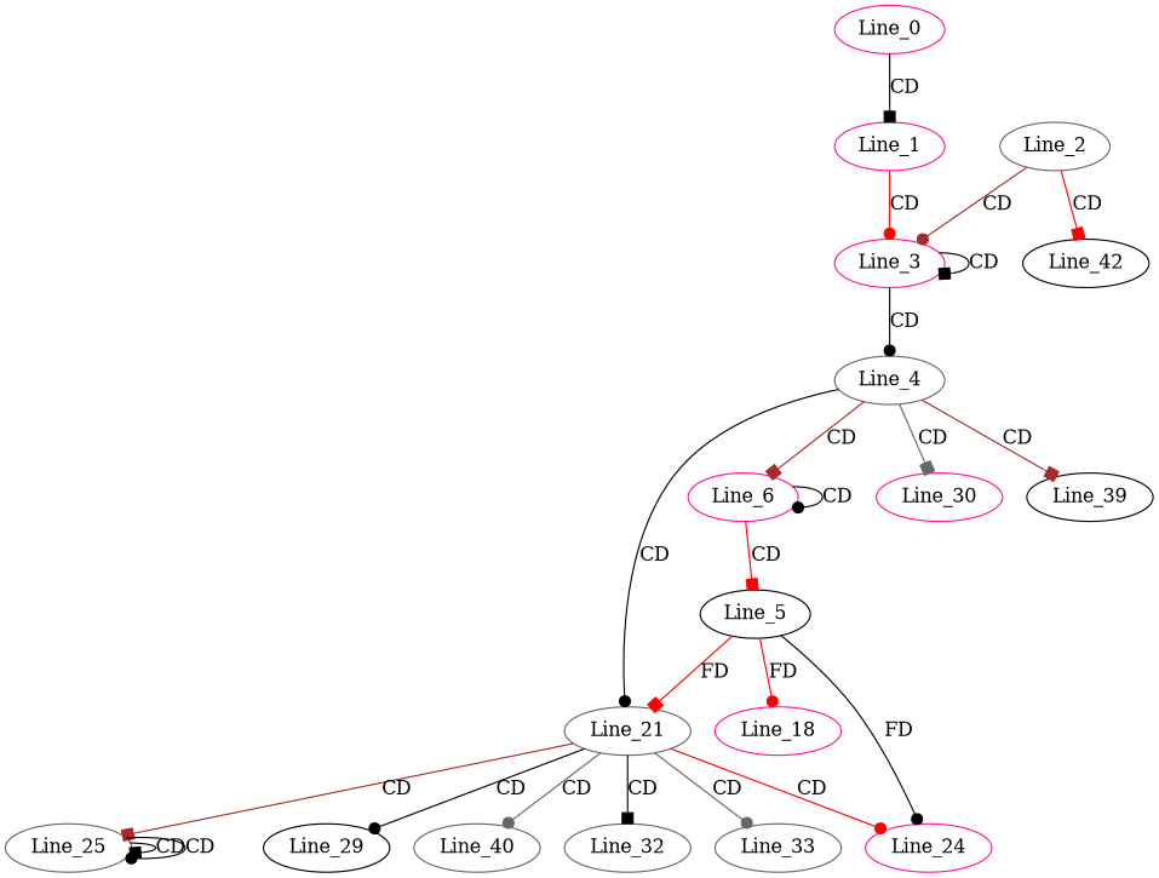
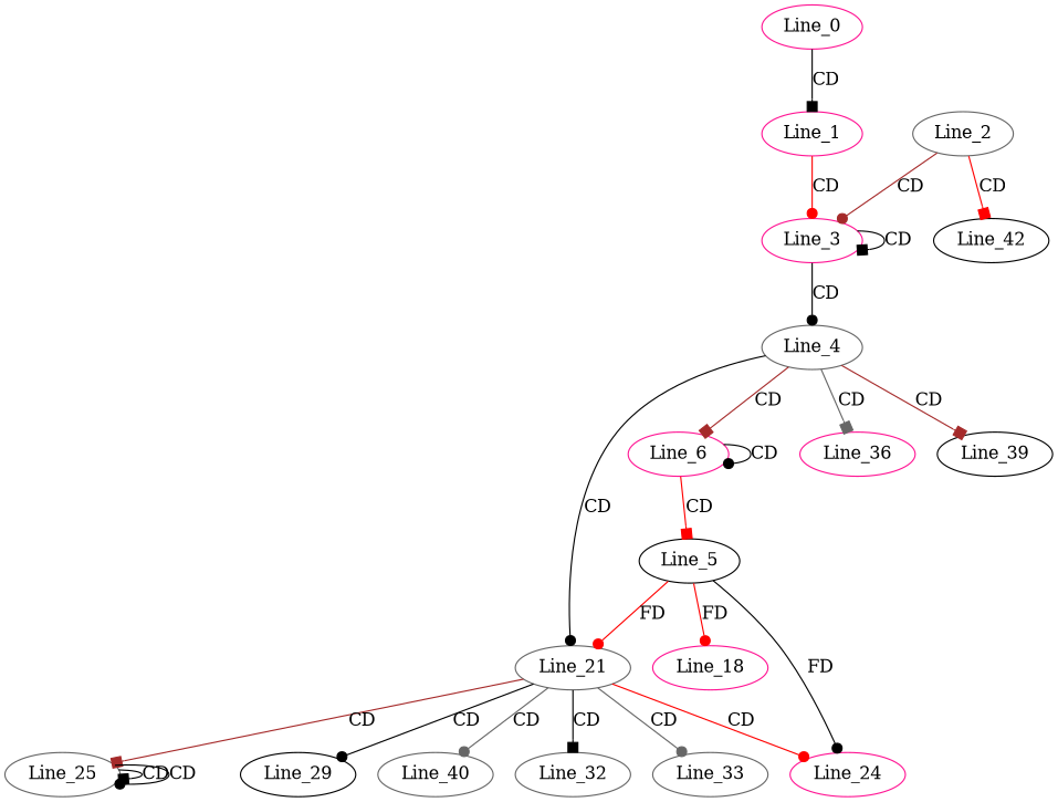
  digraph {
    node [color=deeppink]
    edge [arrowhead=dot color=black]
    Line_0
    Line_1
    Line_3
    Line_2 [color=gray40]
    Line_42 [color=black]
    Line_4 [color=gray40]
    Line_6
    Line_21 [color=gray40]
-   Line_36 [label=Line_30]
+   Line_36
    Line_39 [color=black]
    Line_5 [color=black]
    Line_18
    Line_24
    Line_25 [color=gray40]
    Line_29 [color=black]
    n16 [color=gray40 label=Line_40]
    Line_32 [color=gray40]
    Line_33 [color=gray40]
    Line_0 -> Line_1 [arrowhead=box label=CD]
    Line_1 -> Line_3 [color=red label=CD]
    Line_3 -> Line_3 [arrowhead=box label=CD]
    Line_3 -> Line_4 [label=CD]
    Line_2 -> Line_3 [color=brown label=CD]
    Line_2 -> Line_42 [arrowhead=box color=red label=CD]
    Line_4 -> Line_6 [arrowhead=box color=brown label=CD]
    Line_4 -> Line_21 [label=CD]
    Line_4 -> Line_36 [arrowhead=box color=gray40 label=CD]
    Line_4 -> Line_39 [arrowhead=box color=brown label=CD]
    Line_6 -> Line_6 [label=CD]
    Line_6 -> Line_5 [arrowhead=box color=red label=CD]
    Line_21 -> Line_24 [color=red label=CD]
    Line_21 -> Line_25 [arrowhead=box color=brown label=CD]
    Line_21 -> Line_29 [label=CD]
    Line_21 -> n16 [color=gray40 label=CD]
    Line_21 -> Line_32 [arrowhead=box label=CD]
    Line_21 -> Line_33 [color=gray40 label=CD]
-   Line_5 -> Line_21 [arrowhead=box color=red label=FD]
+   Line_5 -> Line_21 [color=red label=FD]
    Line_5 -> Line_18 [color=red label=FD]
    Line_5 -> Line_24 [label=FD]
    Line_25 -> Line_25 [arrowhead=box label=CD]
    Line_25 -> Line_25 [label=CD]
  }
